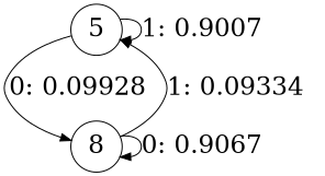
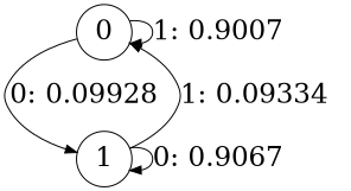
  digraph {
    node [fontsize=24 shape=circle]
    edge [fontsize=24]
-   0 [label=5]
-   1 [label=8]
+   0
+   1
    0 -> 0 [label="1: 0.9007   "]
    0 -> 1 [label="0: 0.09928  "]
    1 -> 0 [label="1: 0.09334  "]
    1 -> 1 [label="0: 0.9067   "]
  }
